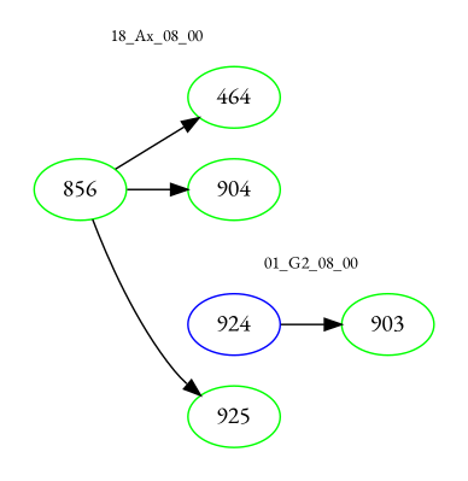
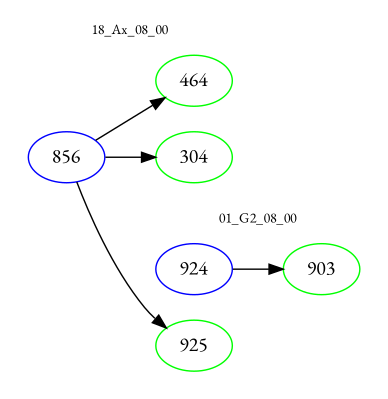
  digraph {
    fontname="EB Garamond"
    rankdir=LR
    node [color=green fontname="EB Garamond"]
    edge [color=black fontname="EB Garamond"]
-   n1 [label=856]
-   n2 [label=904]
+   n1 [color=blue label=856]
+   n2 [label=304]
    n3 [label=464]
    n4 [color=blue label=924]
    n5 [label=903]
    n6 [label=925]
    subgraph cluster_1 {
      color=white
      fontsize=10
      label="18_Ax_08_00"
      n1
      n2
      n3
    }
    subgraph cluster_2 {
      color=white
      fontsize=10
      label="01_G2_08_00"
      n4
      n5
      n6
    }
    n1 -> n2
    n1 -> n3
    n1 -> n6
    n4 -> n5
  }
